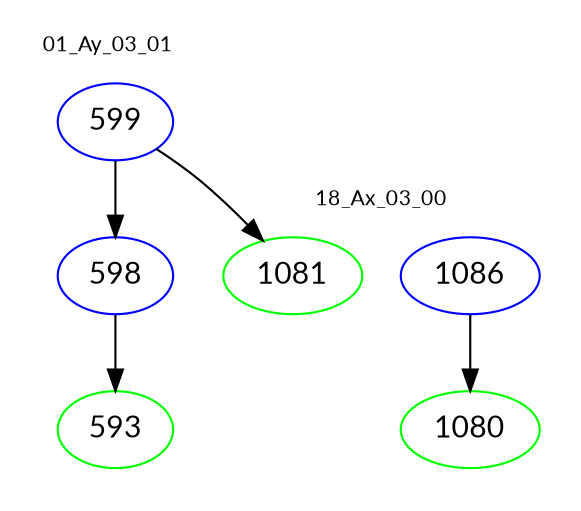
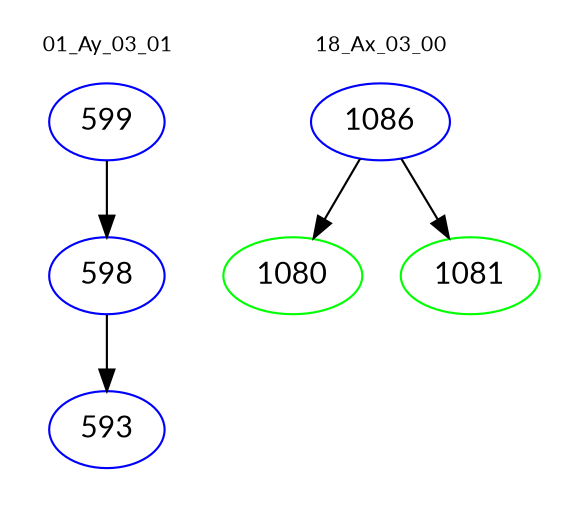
  digraph {
    fontname=Lato
    node [color=blue fontname=Lato]
    edge [color=black fontname=Lato]
    n1 [label=598]
-   n2 [color=green label=593]
+   n2 [label=593]
    n3 [label=599]
    n4 [label=1086]
    n5 [color=green label=1080]
    n6 [color=green label=1081]
    subgraph cluster_1 {
      color=white
      fontsize=10
      label="01_Ay_03_01"
      n1
      n2
      n3
    }
    subgraph cluster_2 {
      color=white
      fontsize=10
      label="18_Ax_03_00"
      n4
      n5
      n6
    }
    n1 -> n2
    n3 -> n1
    n4 -> n5
-   n3 -> n6
+   n4 -> n6
  }
